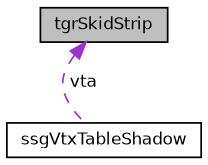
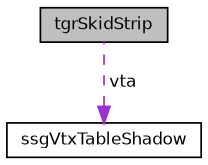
  digraph {
    node [color=black fontname=Helvetica fontsize=10 shape=record style=filled]
    n1 [fillcolor=grey75 fontcolor=black height=0.2 label=tgrSkidStrip width=0.4]
    n2 [fillcolor=white height=0.2 label=ssgVtxTableShadow width=0.4]
-   n1 -> n2 [color=darkorchid3 dir=back fontname=Helvetica fontsize=10 label=" vta" labelfontname=Helvetica labelfontsize=10 style=dashed]
+   n2 -> n1 [color=darkorchid3 dir=back fontname=Helvetica fontsize=10 label=" vta" labelfontname=Helvetica labelfontsize=10 style=dashed]
  }
